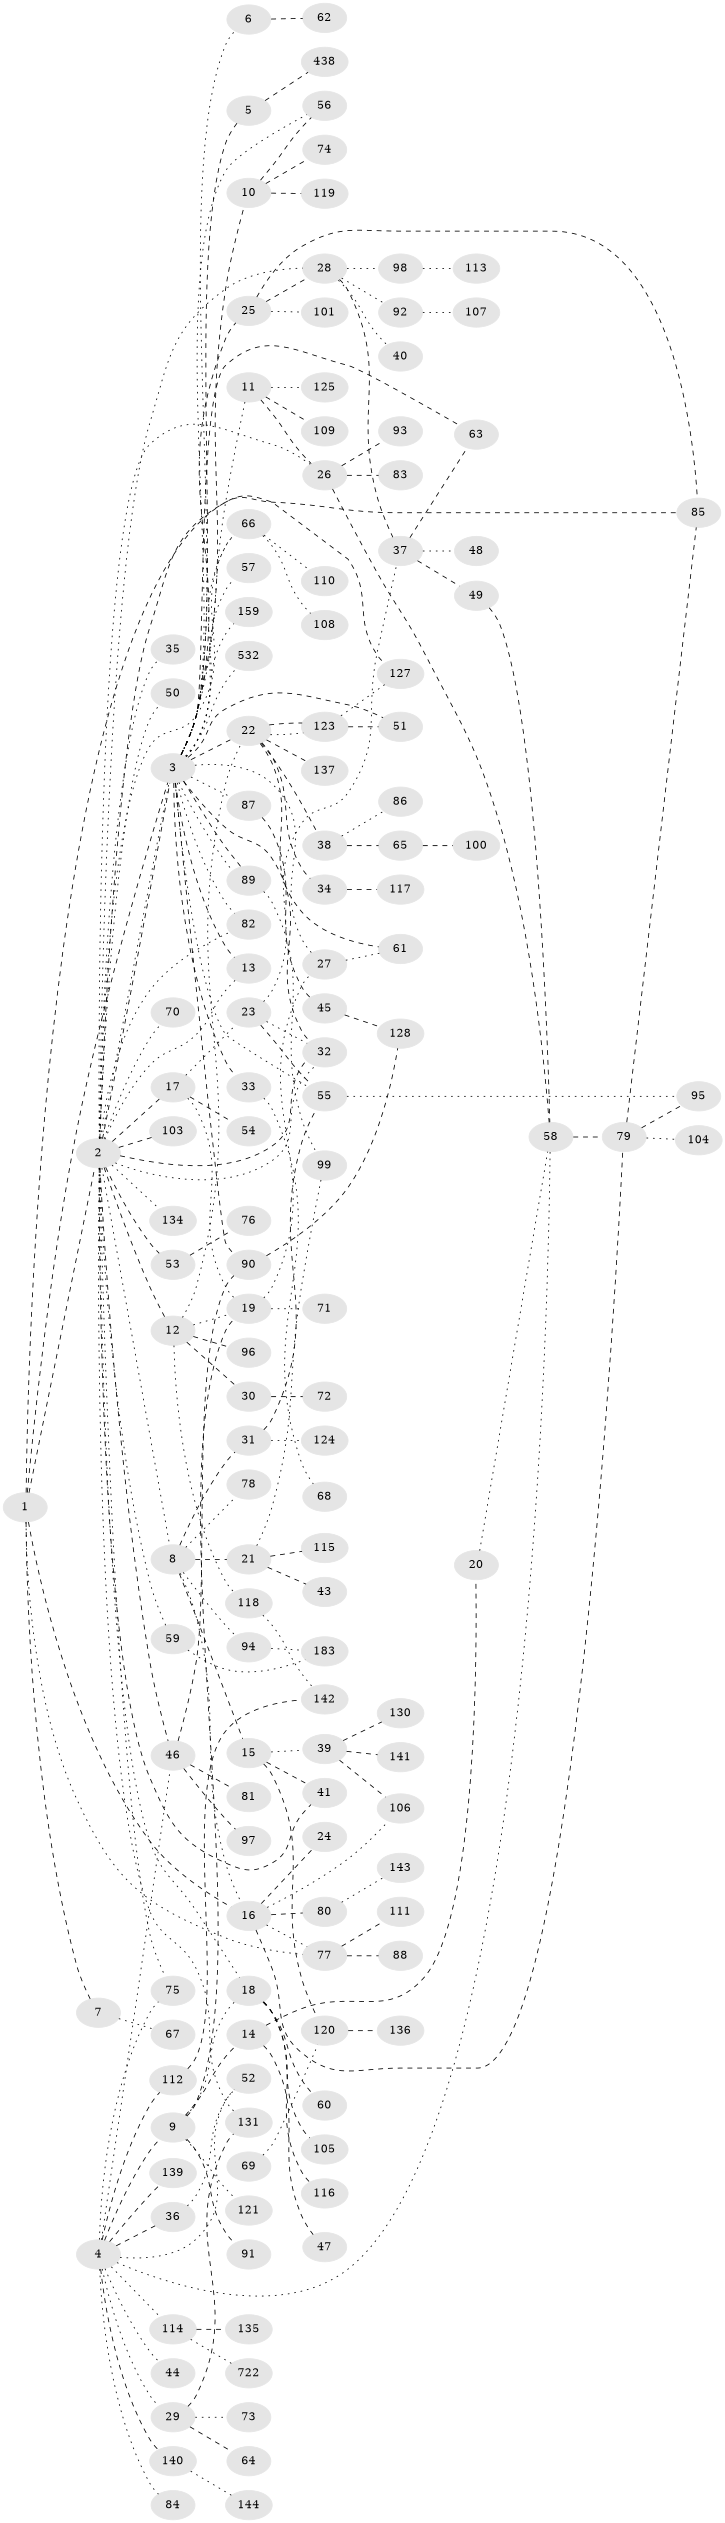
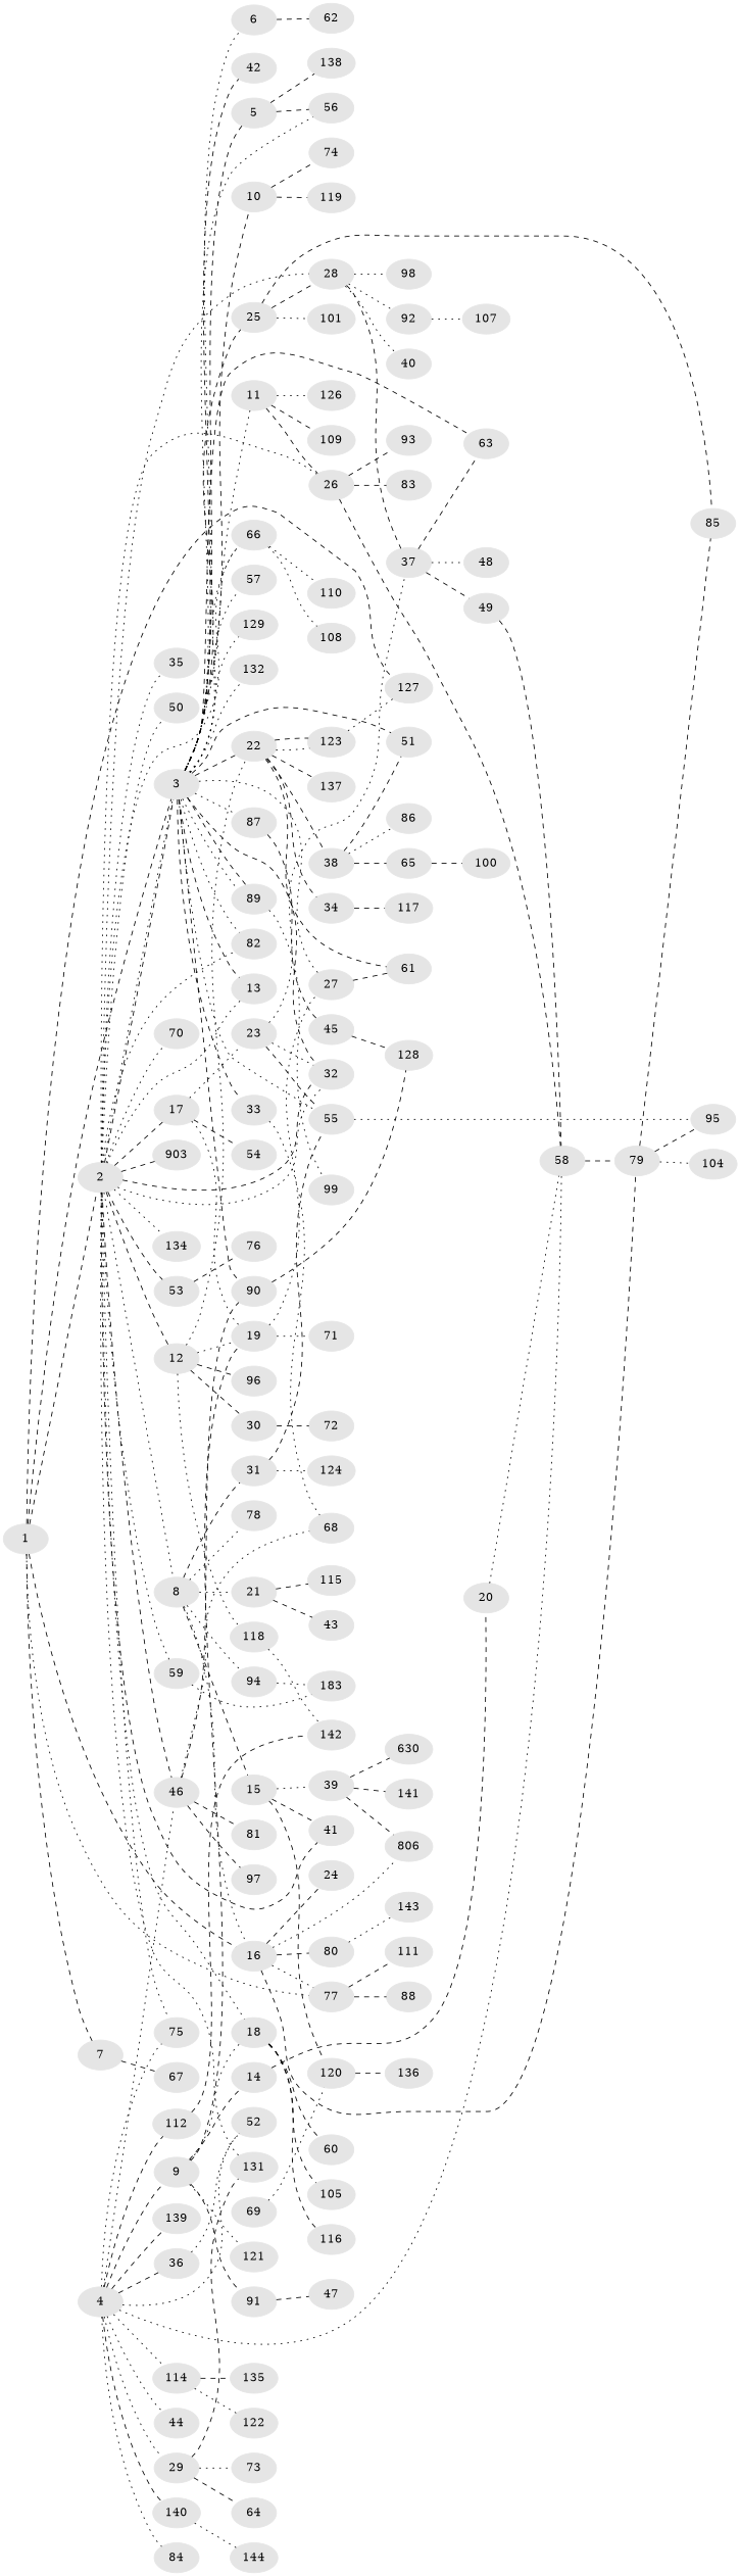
  graph {
    rankdir=LR
    node [color=gray90 style=filled]
    edge [style=dashed]
    1
    2
    3
    7
    16
    77
    127
    8
    12
    13
    17
    18
    26
    28
    32
    35
    41
    46
    50
    53
    59
    66
    70
    82
    85
-   103
+   103 [label=903]
    131
    134
    75
    5
    6
    10
    11
    22
    25
    27
    33
+   42
    51
    55
    56
    57
    63
    87
    89
    90
-   129 [label=159]
-   132 [label=532]
+   129
+   132
    67
    24
    79
    80
-   106
+   106 [label=806]
    88
    111
    4
    9
    29
    36
    44
    52
    58
    84
    112
    114
    139
    140
    15
    21
    31
    78
    94
    19
    30
    96
    118
    23
    54
    60
    105
    116
    83
    93
    37
    40
    92
    98
    68
    81
    97
    76
    n92 [label=183]
    108
    110
-   138 [label=438]
+   138
    62
    74
    119
    109
-   126 [label=125]
+   126
    34
    38
    61
    123
    137
    101
    95
    45
    99
    128
    14
    91
    121
    64
    73
    142
-   122 [label=722]
+   122
    135
    144
    39
    120
    43
    115
    124
    20
    47
    71
    72
-   130
+   130 [label=630]
    141
    136
    104
    143
    69
    117
    65
    86
    48
    49
    107
-   113
    100
    1 -- 2
    1 -- 3
    1 -- 7
    1 -- 16
    1 -- 77 [style=dotted]
    1 -- 127
    2 -- 3
    2 -- 3 [style=dotted]
    2 -- 8 [style=dotted]
    2 -- 12
    2 -- 13 [style=dotted]
    2 -- 17
    2 -- 18 [style=dotted]
    2 -- 26 [style=dotted]
    2 -- 28 [style=dotted]
    2 -- 32 [style=dotted]
    2 -- 32
    2 -- 35 [style=dotted]
    2 -- 41
    2 -- 46
    2 -- 50 [style=dotted]
    2 -- 53
    2 -- 59 [style=dotted]
    2 -- 66 [style=dotted]
    2 -- 70 [style=dotted]
    2 -- 82 [style=dotted]
-   2 -- 85
    2 -- 103
    2 -- 131 [style=dotted]
    2 -- 134 [style=dotted]
    2 -- 75 [style=dotted]
    3 -- 13
    3 -- 32
    3 -- 66 [style=dotted]
    3 -- 82 [style=dotted]
    3 -- 5
    3 -- 6 [style=dotted]
    3 -- 10
    3 -- 11 [style=dotted]
    3 -- 22
    3 -- 25
    3 -- 27 [style=dotted]
    3 -- 33
+   3 -- 42
    3 -- 51
    3 -- 55 [style=dotted]
    3 -- 56 [style=dotted]
    3 -- 57 [style=dotted]
    3 -- 63
    3 -- 87 [style=dotted]
    3 -- 89 [style=dotted]
    3 -- 89
    3 -- 90
    3 -- 129 [style=dotted]
    3 -- 132 [style=dotted]
-   7 -- 67 [style=dotted]
+   7 -- 67
    16 -- 77 [style=dotted]
    16 -- 24
    16 -- 79
    16 -- 80
    16 -- 106 [style=dotted]
    77 -- 88
    77 -- 111
    8 -- 16 [style=dotted]
    8 -- 15
-   8 -- 21
+   8 -- 21 [style=dotted]
    8 -- 31
    8 -- 78 [style=dotted]
    8 -- 94 [style=dotted]
    12 -- 22 [style=dotted]
    12 -- 19 [style=dotted]
    12 -- 30
    12 -- 96
    12 -- 118 [style=dotted]
    17 -- 19 [style=dotted]
    17 -- 23 [style=dotted]
    17 -- 54
    18 -- 60
    18 -- 105
    18 -- 116
    26 -- 58
    26 -- 83
    26 -- 93
    28 -- 37
    28 -- 40 [style=dotted]
    28 -- 92 [style=dotted]
    28 -- 98 [style=dotted]
    46 -- 90
+   46 -- 68 [style=dotted]
    46 -- 81
    46 -- 97
    53 -- 76
    59 -- n92 [style=dotted]
    66 -- 108 [style=dotted]
    66 -- 110 [style=dotted]
-   10 -- 56
+   5 -- 56
    5 -- 138
    6 -- 62
    10 -- 74
    10 -- 119
    11 -- 26
    11 -- 109
    11 -- 126 [style=dotted]
    22 -- 34
    22 -- 38
    22 -- 61
    22 -- 123 [style=dotted]
    22 -- 123
    22 -- 137
    25 -- 28
    25 -- 85
    25 -- 101 [style=dotted]
-   27 -- 61 [style=dotted]
+   27 -- 61
    33 -- 68 [style=dotted]
    55 -- 95 [style=dotted]
    87 -- 45
    89 -- 99 [style=dotted]
    90 -- 128
    79 -- 85
    79 -- 95
    79 -- 104 [style=dotted]
    80 -- 143 [style=dotted]
    4 -- 46 [style=dotted]
    4 -- 75 [style=dotted]
    4 -- 9
    4 -- 29 [style=dotted]
    4 -- 36
    4 -- 44 [style=dotted]
    4 -- 52 [style=dotted]
    4 -- 58 [style=dotted]
    4 -- 84 [style=dotted]
    4 -- 112
    4 -- 114 [style=dotted]
    4 -- 139
    4 -- 140
    9 -- 18 [style=dotted]
    9 -- 19
    9 -- 14
    9 -- 91
    9 -- 121 [style=dotted]
    29 -- 131
    29 -- 64
    29 -- 73 [style=dotted]
    36 -- 52 [style=dotted]
    58 -- 79
    112 -- 142
    114 -- 122 [style=dotted]
    114 -- 135
    140 -- 144 [style=dotted]
    15 -- 41
    15 -- 39 [style=dotted]
    15 -- 120
-   21 -- 99 [style=dotted]
    21 -- 43
    21 -- 115
    31 -- 55
    31 -- 124 [style=dotted]
    94 -- n92 [style=dotted]
    19 -- 27 [style=dotted]
    19 -- 71 [style=dotted]
    30 -- 72
    118 -- 142 [style=dotted]
    23 -- 32 [style=dotted]
    23 -- 55
    23 -- 37 [style=dotted]
    37 -- 63
    37 -- 48 [style=dotted]
    37 -- 49
    92 -- 107 [style=dotted]
-   98 -- 113 [style=dotted]
    34 -- 117
-   123 -- 51
+   38 -- 51
    38 -- 65
    38 -- 86 [style=dotted]
    123 -- 127 [style=dotted]
    45 -- 128
    14 -- 20
-   14 -- 47
+   91 -- 47
    39 -- 106
    39 -- 130
    39 -- 141
    120 -- 136
    20 -- 58 [style=dotted]
    69 -- 120 [style=dotted]
    65 -- 100
    49 -- 58
  }
